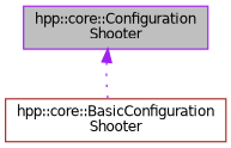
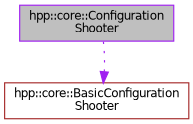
  digraph {
    node [fontname=Helvetica fontsize=10 shape=record style=filled]
    n1 [color=purple fillcolor=grey75 fontcolor=black height=0.2 label="hpp::core::Configuration\lShooter" width=0.4]
    n2 [color=brown fillcolor=white height=0.2 label="hpp::core::BasicConfiguration\lShooter" width=0.4]
-   n1 -> n2 [color=purple dir=back fontname=Helvetica fontsize=10 labelfontname=Helvetica labelfontsize=10 style=dotted]
+   n2 -> n1 [color=purple dir=back fontname=Helvetica fontsize=10 labelfontname=Helvetica labelfontsize=10 style=dotted]
  }
